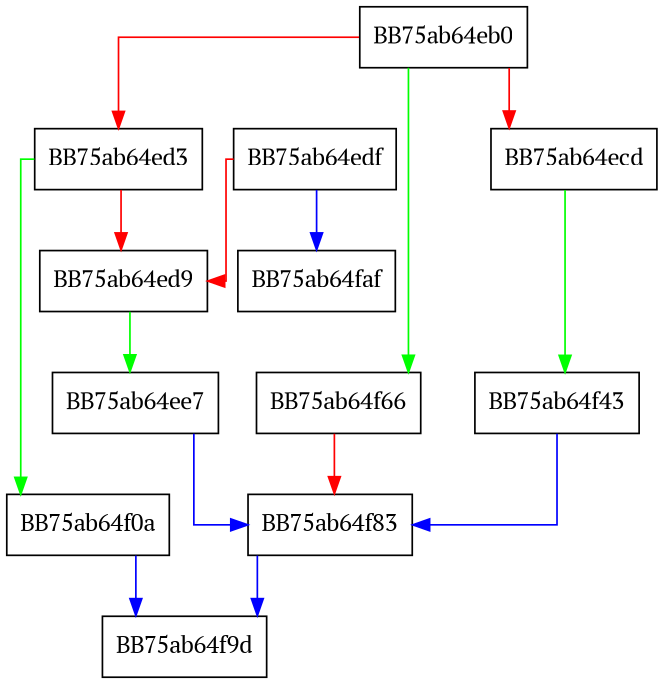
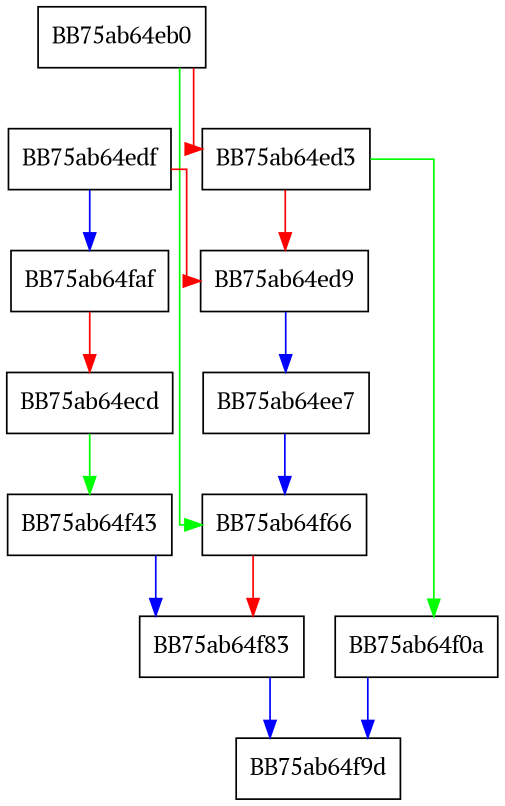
  digraph {
    fontname="PT Serif"
    splines=ortho
    node [fontname="PT Serif" shape=box]
    edge [color=red fontname="PT Serif"]
    BB75ab64eb0
    BB75ab64f66
    BB75ab64ecd
    BB75ab64ed3
    BB75ab64f83
    BB75ab64f43
    BB75ab64f9d
    BB75ab64f0a
    BB75ab64ed9
    BB75ab64ee7
    BB75ab64edf
    BB75ab64faf
    BB75ab64eb0 -> BB75ab64f66 [color=green]
-   BB75ab64eb0 -> BB75ab64ecd
+   BB75ab64faf -> BB75ab64ecd
    BB75ab64eb0 -> BB75ab64ed3
    BB75ab64f66 -> BB75ab64f83
    BB75ab64ecd -> BB75ab64f43 [color=green]
    BB75ab64ed3 -> BB75ab64f0a [color=green]
    BB75ab64ed3 -> BB75ab64ed9
    BB75ab64f83 -> BB75ab64f9d [color=blue]
    BB75ab64f43 -> BB75ab64f83 [color=blue]
    BB75ab64f0a -> BB75ab64f9d [color=blue]
-   BB75ab64ed9 -> BB75ab64ee7 [color=green]
-   BB75ab64ee7 -> BB75ab64f83 [color=blue]
+   BB75ab64ed9 -> BB75ab64ee7 [color=blue]
+   BB75ab64ee7 -> BB75ab64f66 [color=blue]
    BB75ab64edf -> BB75ab64ed9
    BB75ab64edf -> BB75ab64faf [color=blue]
  }
